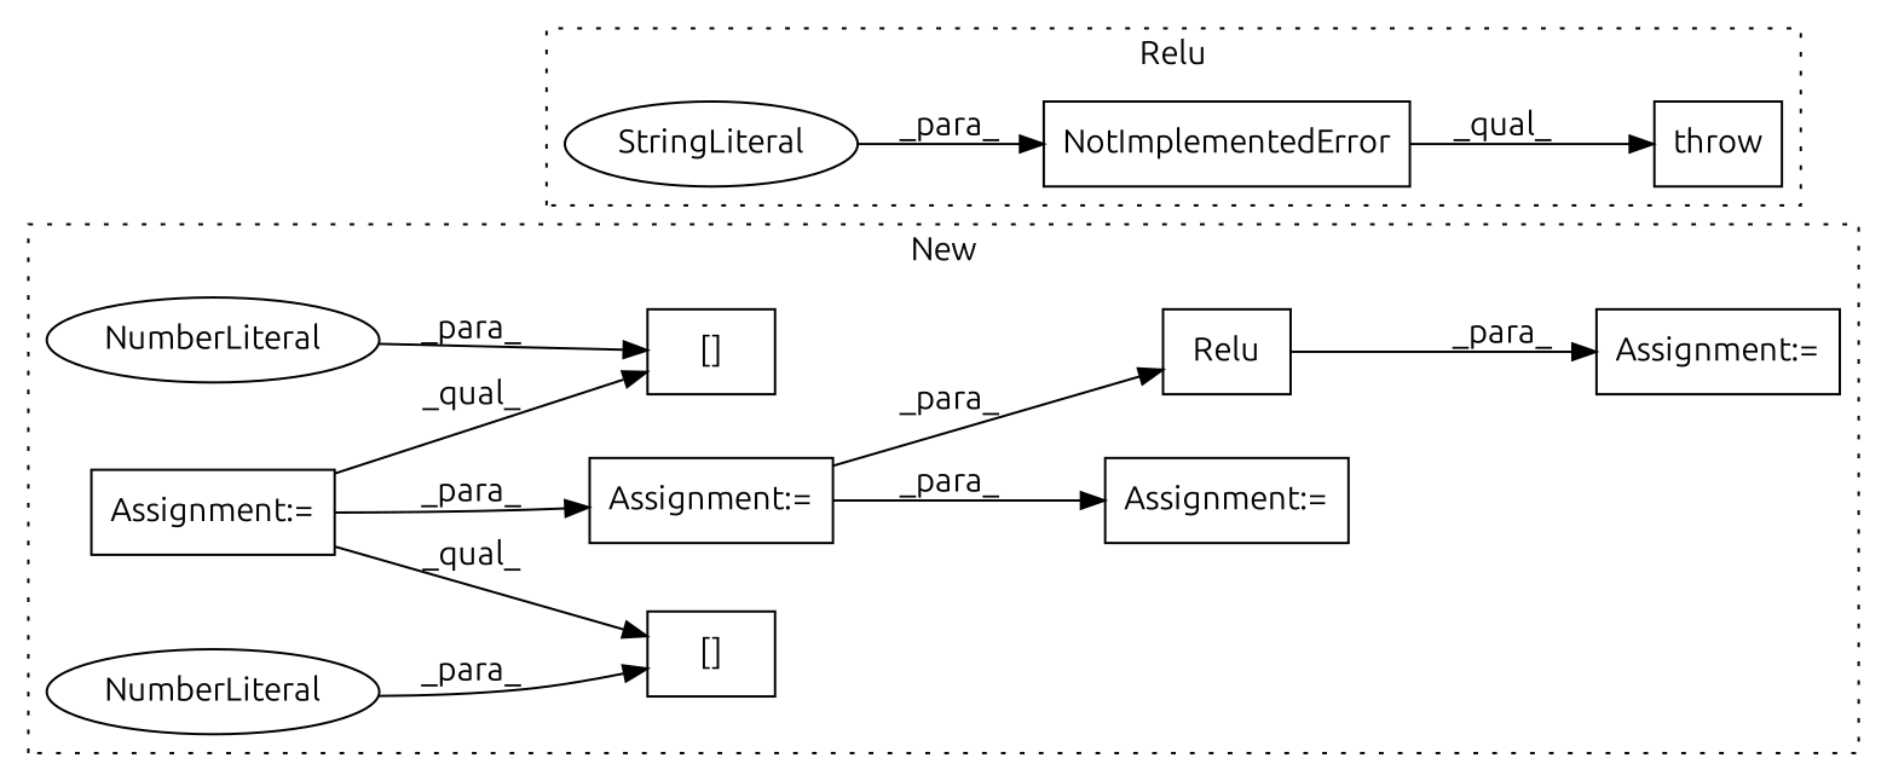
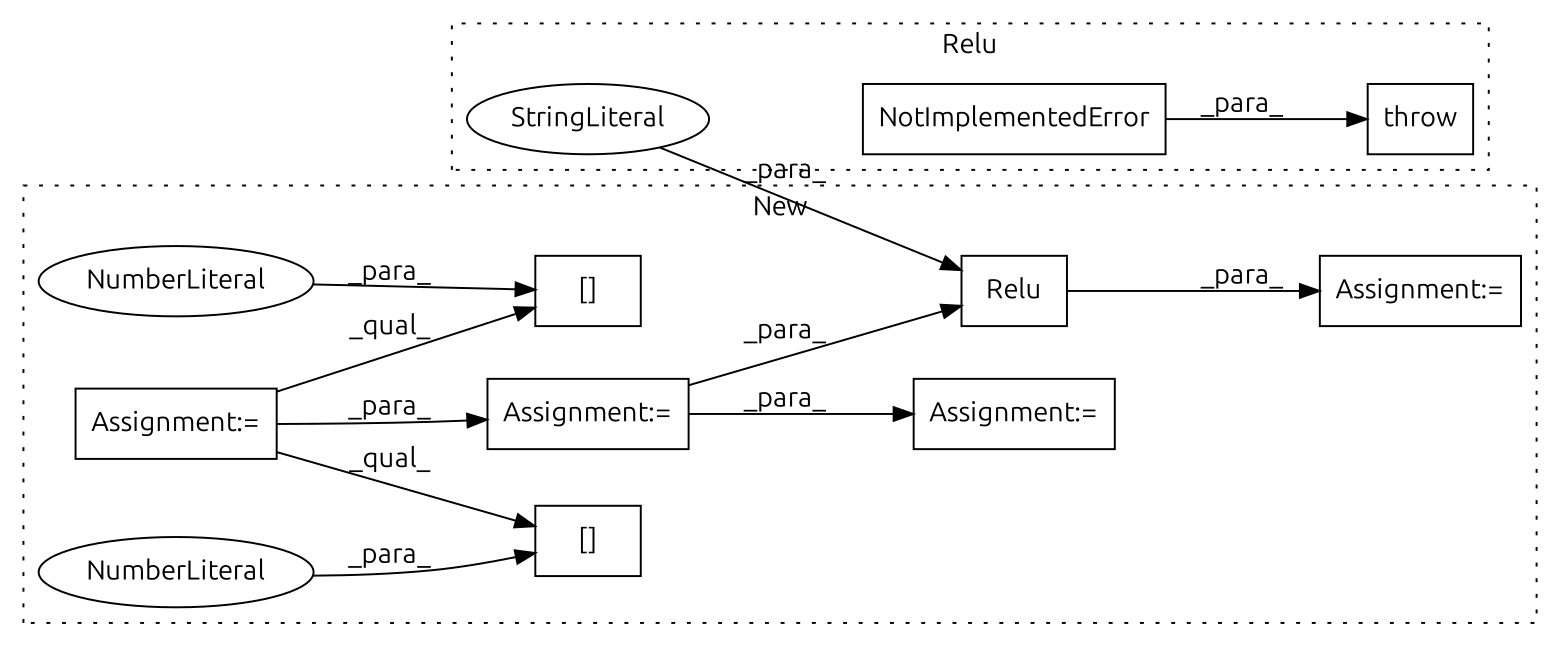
  digraph {
    fontname=Ubuntu
    rankdir=LR
    node [a=7 fontname=Ubuntu l=1 shape=box]
    edge [fontname=Ubuntu]
    n1 [a=32 l="20,1" label=NotImplementedError s="1459,1543"]
    n2 [a=45 l=64 label=StringLiteral s=1479 shape=ellipse]
    n3 [a=53 l=6 label=throw s=1453]
    n4 [a=32 l="5,1" label=Relu s="1698,1704"]
    n5 [l=9 label="Assignment:=" s=1516]
    n6 [a=2 l="33,1" label="[]" s="1593,1627"]
    n7 [a=34 label=NumberLiteral s=1626 shape=ellipse]
    n8 [a=2 l="34,1" label="[]" s="1812,1847"]
    n9 [a=34 label=NumberLiteral s=1846 shape=ellipse]
    n10 [label="Assignment:=" s=1569]
    n11 [l=2 label="Assignment:=" s=1759]
    n12 [l=2 label="Assignment:=" s=1696]
    subgraph cluster_1 {
      label=Relu
      style=dotted
      n1
      n2
      n3
    }
    subgraph cluster_2 {
      label=New
      style=dotted
      n4
      n5
      n6
      n7
      n8
      n9
      n10
      n11
      n12
    }
-   n1 -> n3 [label=_qual_]
-   n2 -> n1 [label=_para_]
+   n1 -> n3 [label=_para_]
+   n2 -> n4 [label=_para_]
    n4 -> n12 [label=_para_]
    n5 -> n6 [label=_qual_]
    n5 -> n8 [label=_qual_]
    n5 -> n10 [label=_para_]
    n7 -> n6 [label=_para_]
    n9 -> n8 [label=_para_]
    n10 -> n4 [label=_para_]
    n10 -> n11 [label=_para_]
  }
